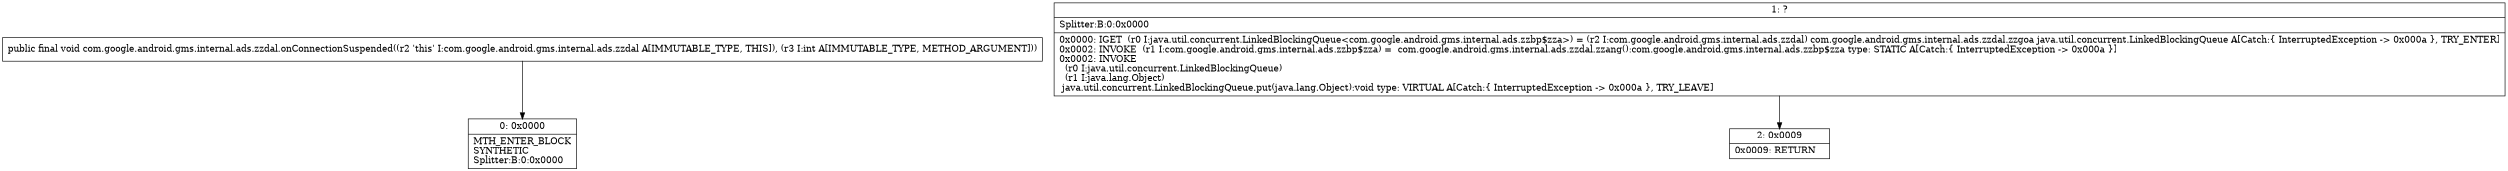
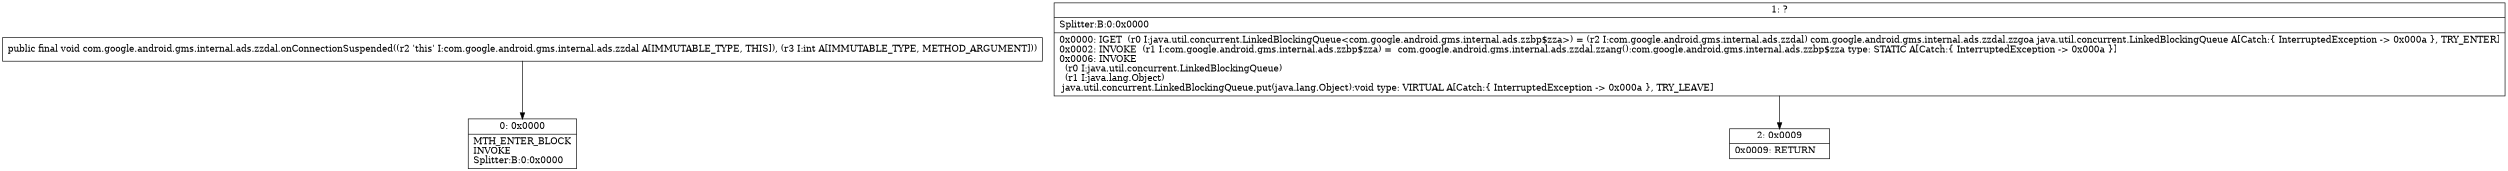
  digraph {
    node [shape=record]
-   n1 [label="{0\:\ 0x0000|MTH_ENTER_BLOCK\lSYNTHETIC\lSplitter:B:0:0x0000\l}"]
-   n2 [label="{1\:\ ?|Splitter:B:0:0x0000\l|0x0000: IGET  (r0 I:java.util.concurrent.LinkedBlockingQueue\<com.google.android.gms.internal.ads.zzbp$zza\>) = (r2 I:com.google.android.gms.internal.ads.zzdal) com.google.android.gms.internal.ads.zzdal.zzgoa java.util.concurrent.LinkedBlockingQueue A[Catch:\{ InterruptedException \-\> 0x000a \}, TRY_ENTER]\l0x0002: INVOKE  (r1 I:com.google.android.gms.internal.ads.zzbp$zza) =  com.google.android.gms.internal.ads.zzdal.zzang():com.google.android.gms.internal.ads.zzbp$zza type: STATIC A[Catch:\{ InterruptedException \-\> 0x000a \}]\l0x0002: INVOKE  \l  (r0 I:java.util.concurrent.LinkedBlockingQueue)\l  (r1 I:java.lang.Object)\l java.util.concurrent.LinkedBlockingQueue.put(java.lang.Object):void type: VIRTUAL A[Catch:\{ InterruptedException \-\> 0x000a \}, TRY_LEAVE]\l}"]
+   n1 [label="{0\:\ 0x0000|MTH_ENTER_BLOCK\lINVOKE\lSplitter:B:0:0x0000\l}"]
+   n2 [label="{1\:\ ?|Splitter:B:0:0x0000\l|0x0000: IGET  (r0 I:java.util.concurrent.LinkedBlockingQueue\<com.google.android.gms.internal.ads.zzbp$zza\>) = (r2 I:com.google.android.gms.internal.ads.zzdal) com.google.android.gms.internal.ads.zzdal.zzgoa java.util.concurrent.LinkedBlockingQueue A[Catch:\{ InterruptedException \-\> 0x000a \}, TRY_ENTER]\l0x0002: INVOKE  (r1 I:com.google.android.gms.internal.ads.zzbp$zza) =  com.google.android.gms.internal.ads.zzdal.zzang():com.google.android.gms.internal.ads.zzbp$zza type: STATIC A[Catch:\{ InterruptedException \-\> 0x000a \}]\l0x0006: INVOKE  \l  (r0 I:java.util.concurrent.LinkedBlockingQueue)\l  (r1 I:java.lang.Object)\l java.util.concurrent.LinkedBlockingQueue.put(java.lang.Object):void type: VIRTUAL A[Catch:\{ InterruptedException \-\> 0x000a \}, TRY_LEAVE]\l}"]
    n3 [label="{2\:\ 0x0009|0x0009: RETURN   \l}"]
    n4 [label="{public final void com.google.android.gms.internal.ads.zzdal.onConnectionSuspended((r2 'this' I:com.google.android.gms.internal.ads.zzdal A[IMMUTABLE_TYPE, THIS]), (r3 I:int A[IMMUTABLE_TYPE, METHOD_ARGUMENT])) }"]
    n2 -> n3
    n4 -> n1
  }
